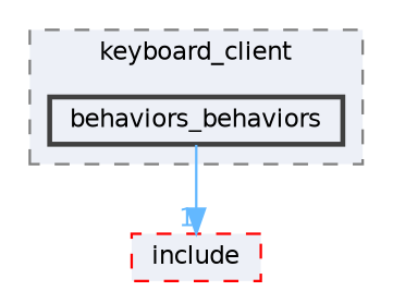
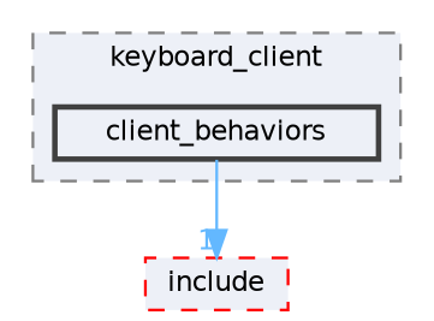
  digraph {
    compound=true
    node [fillcolor="#edf0f7" fontname=Helvetica fontsize=10 shape=box]
-   n1 [color=grey25 height=0.2 label=behaviors_behaviors style="filled,bold" width=0.4]
+   n1 [color=grey25 height=0.2 label=client_behaviors style="filled,bold" width=0.4]
    n2 [color=red height=0.2 label=include style="filled,dashed" width=0.4]
    subgraph cluster_1 {
      bgcolor="#edf0f7"
      fontname=Helvetica
      fontsize=10
      label=keyboard_client
      pencolor=grey50
      style="filled,dashed"
      n1
    }
    n1 -> n2 [color=steelblue1 fontcolor=steelblue1 fontname=Helvetica fontsize=10 headlabel=1 labeldistance=1.5 labelfontname=Helvetica labelfontsize=10]
  }
